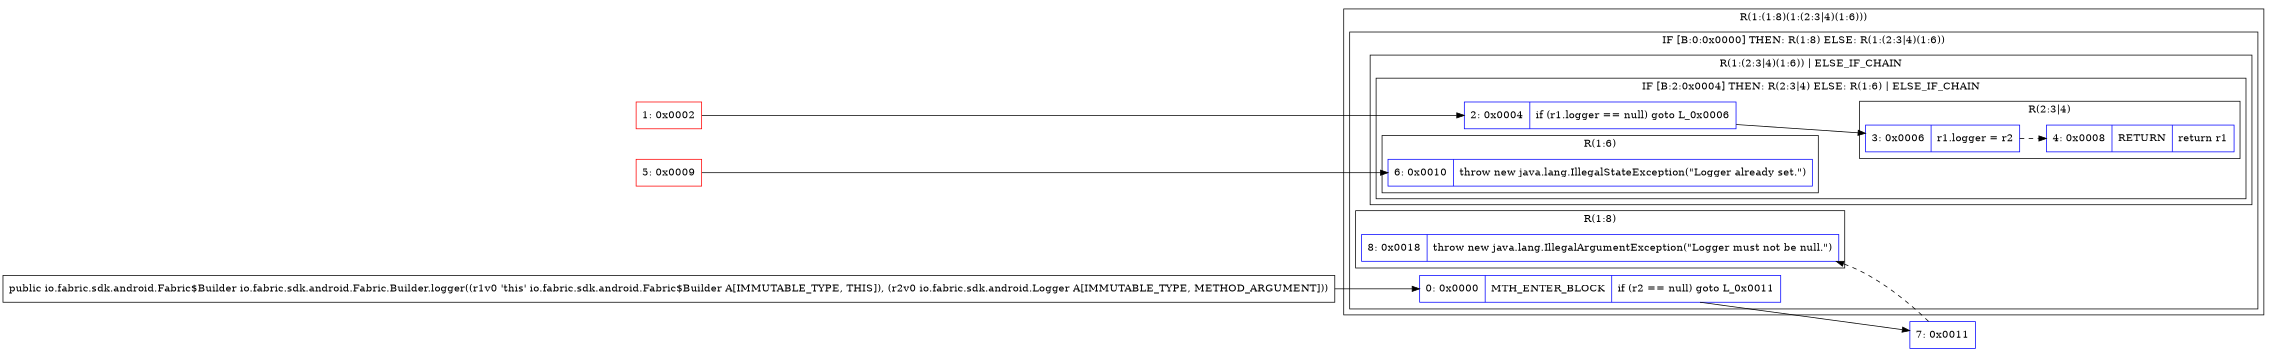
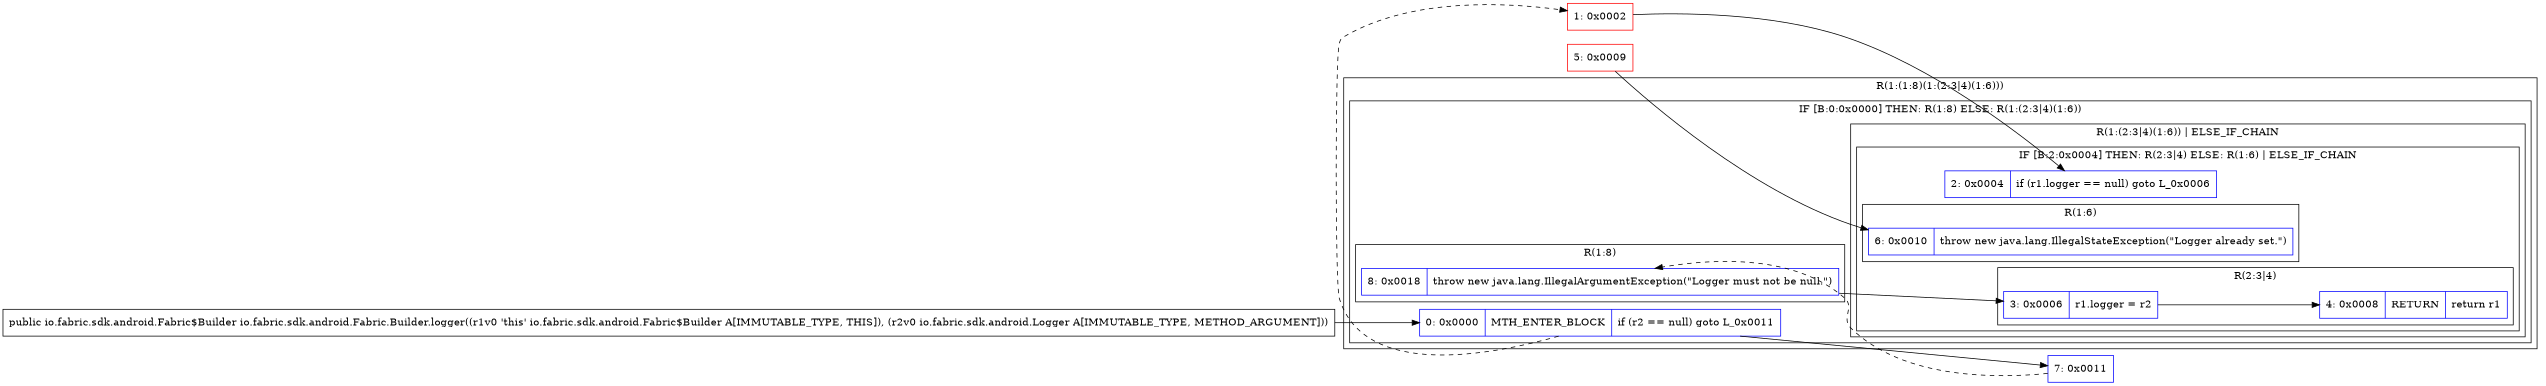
  digraph {
    rankdir=LR
    node [color=blue shape=record]
    n1 [label="{8\:\ 0x0018|throw new java.lang.IllegalArgumentException(\"Logger must not be null.\")\l}"]
    n2 [label="{3\:\ 0x0006|r1.logger = r2\l}"]
    n3 [label="{4\:\ 0x0008|RETURN\l|return r1\l}"]
    n4 [label="{6\:\ 0x0010|throw new java.lang.IllegalStateException(\"Logger already set.\")\l}"]
    n5 [label="{2\:\ 0x0004|if (r1.logger == null) goto L_0x0006\l}"]
    n6 [label="{0\:\ 0x0000|MTH_ENTER_BLOCK\l|if (r2 == null) goto L_0x0011\l}"]
    n7 [color=red label="{1\:\ 0x0002}"]
    n8 [label="{7\:\ 0x0011}"]
    n9 [color=red label="{5\:\ 0x0009}"]
    n10 [label="{public io.fabric.sdk.android.Fabric$Builder io.fabric.sdk.android.Fabric.Builder.logger((r1v0 'this' io.fabric.sdk.android.Fabric$Builder A[IMMUTABLE_TYPE, THIS]), (r2v0 io.fabric.sdk.android.Logger A[IMMUTABLE_TYPE, METHOD_ARGUMENT])) }" color=""]
    subgraph cluster_1 {
      label="R(1:(1:8)(1:(2:3|4)(1:6)))"
      subgraph cluster_2 {
        label="IF [B:0:0x0000] THEN: R(1:8) ELSE: R(1:(2:3|4)(1:6))"
        n6
        subgraph cluster_3 {
          label="R(1:8)"
          n1
        }
        subgraph cluster_4 {
          label="R(1:(2:3|4)(1:6)) | ELSE_IF_CHAIN\l"
          subgraph cluster_5 {
            label="IF [B:2:0x0004] THEN: R(2:3|4) ELSE: R(1:6) | ELSE_IF_CHAIN\l"
            n5
            subgraph cluster_6 {
              label="R(2:3|4)"
              n2
              n3
            }
            subgraph cluster_7 {
              label="R(1:6)"
              n4
            }
          }
        }
      }
    }
-   n2 -> n3 [style=dashed]
-   n5 -> n2
+   n2 -> n3
+   n1 -> n2
+   n6 -> n7 [style=dashed]
    n6 -> n8
    n7 -> n5
    n8 -> n1 [style=dashed]
    n9 -> n4
    n10 -> n6
  }
